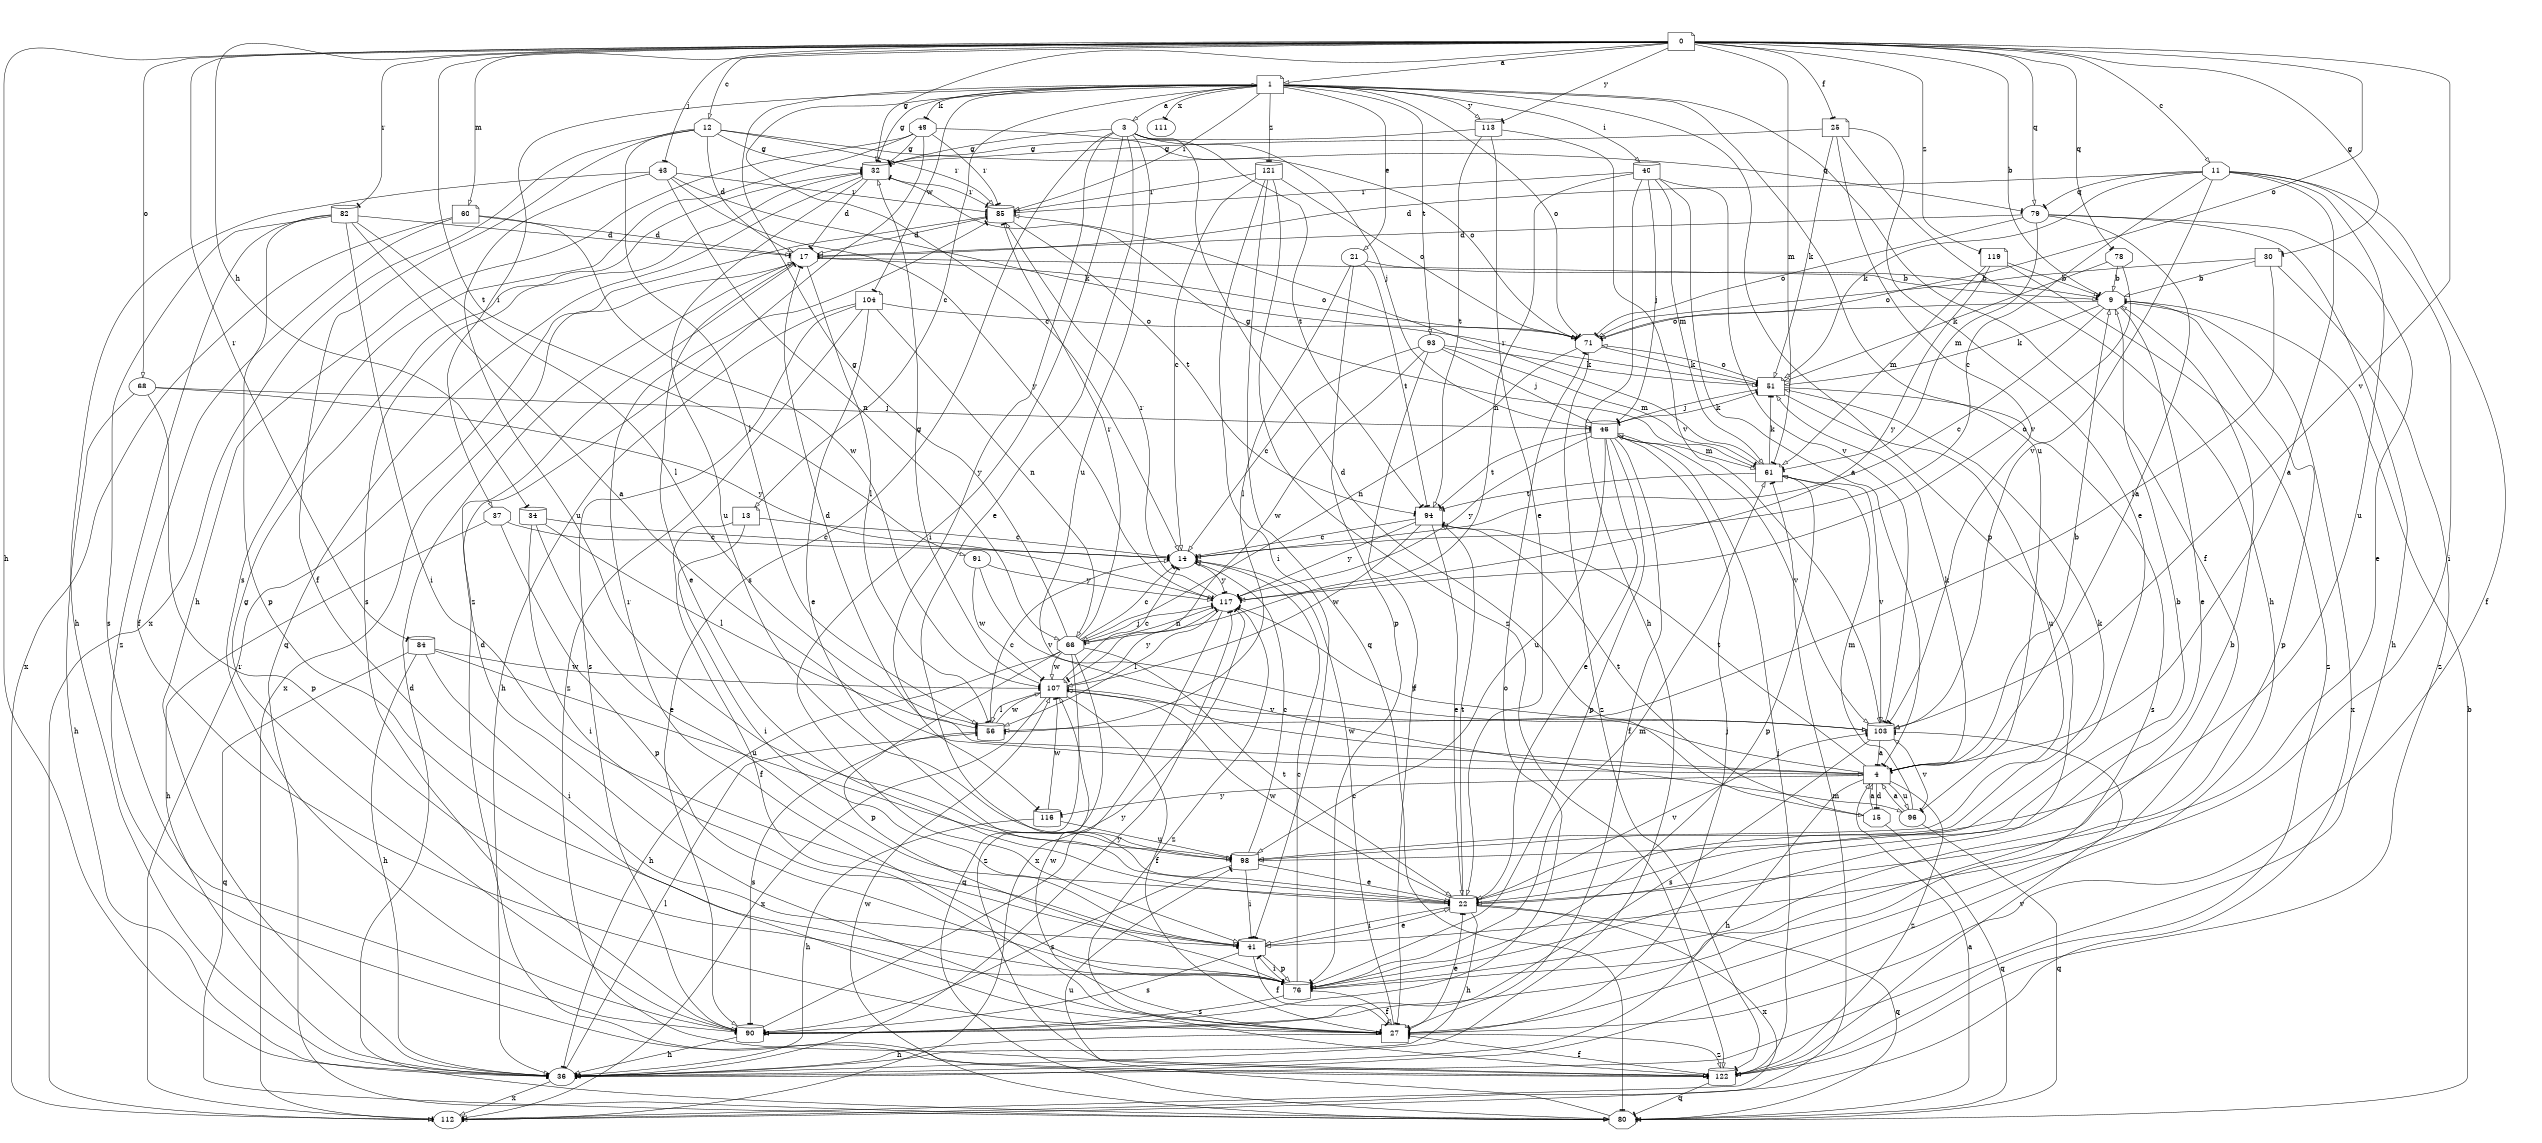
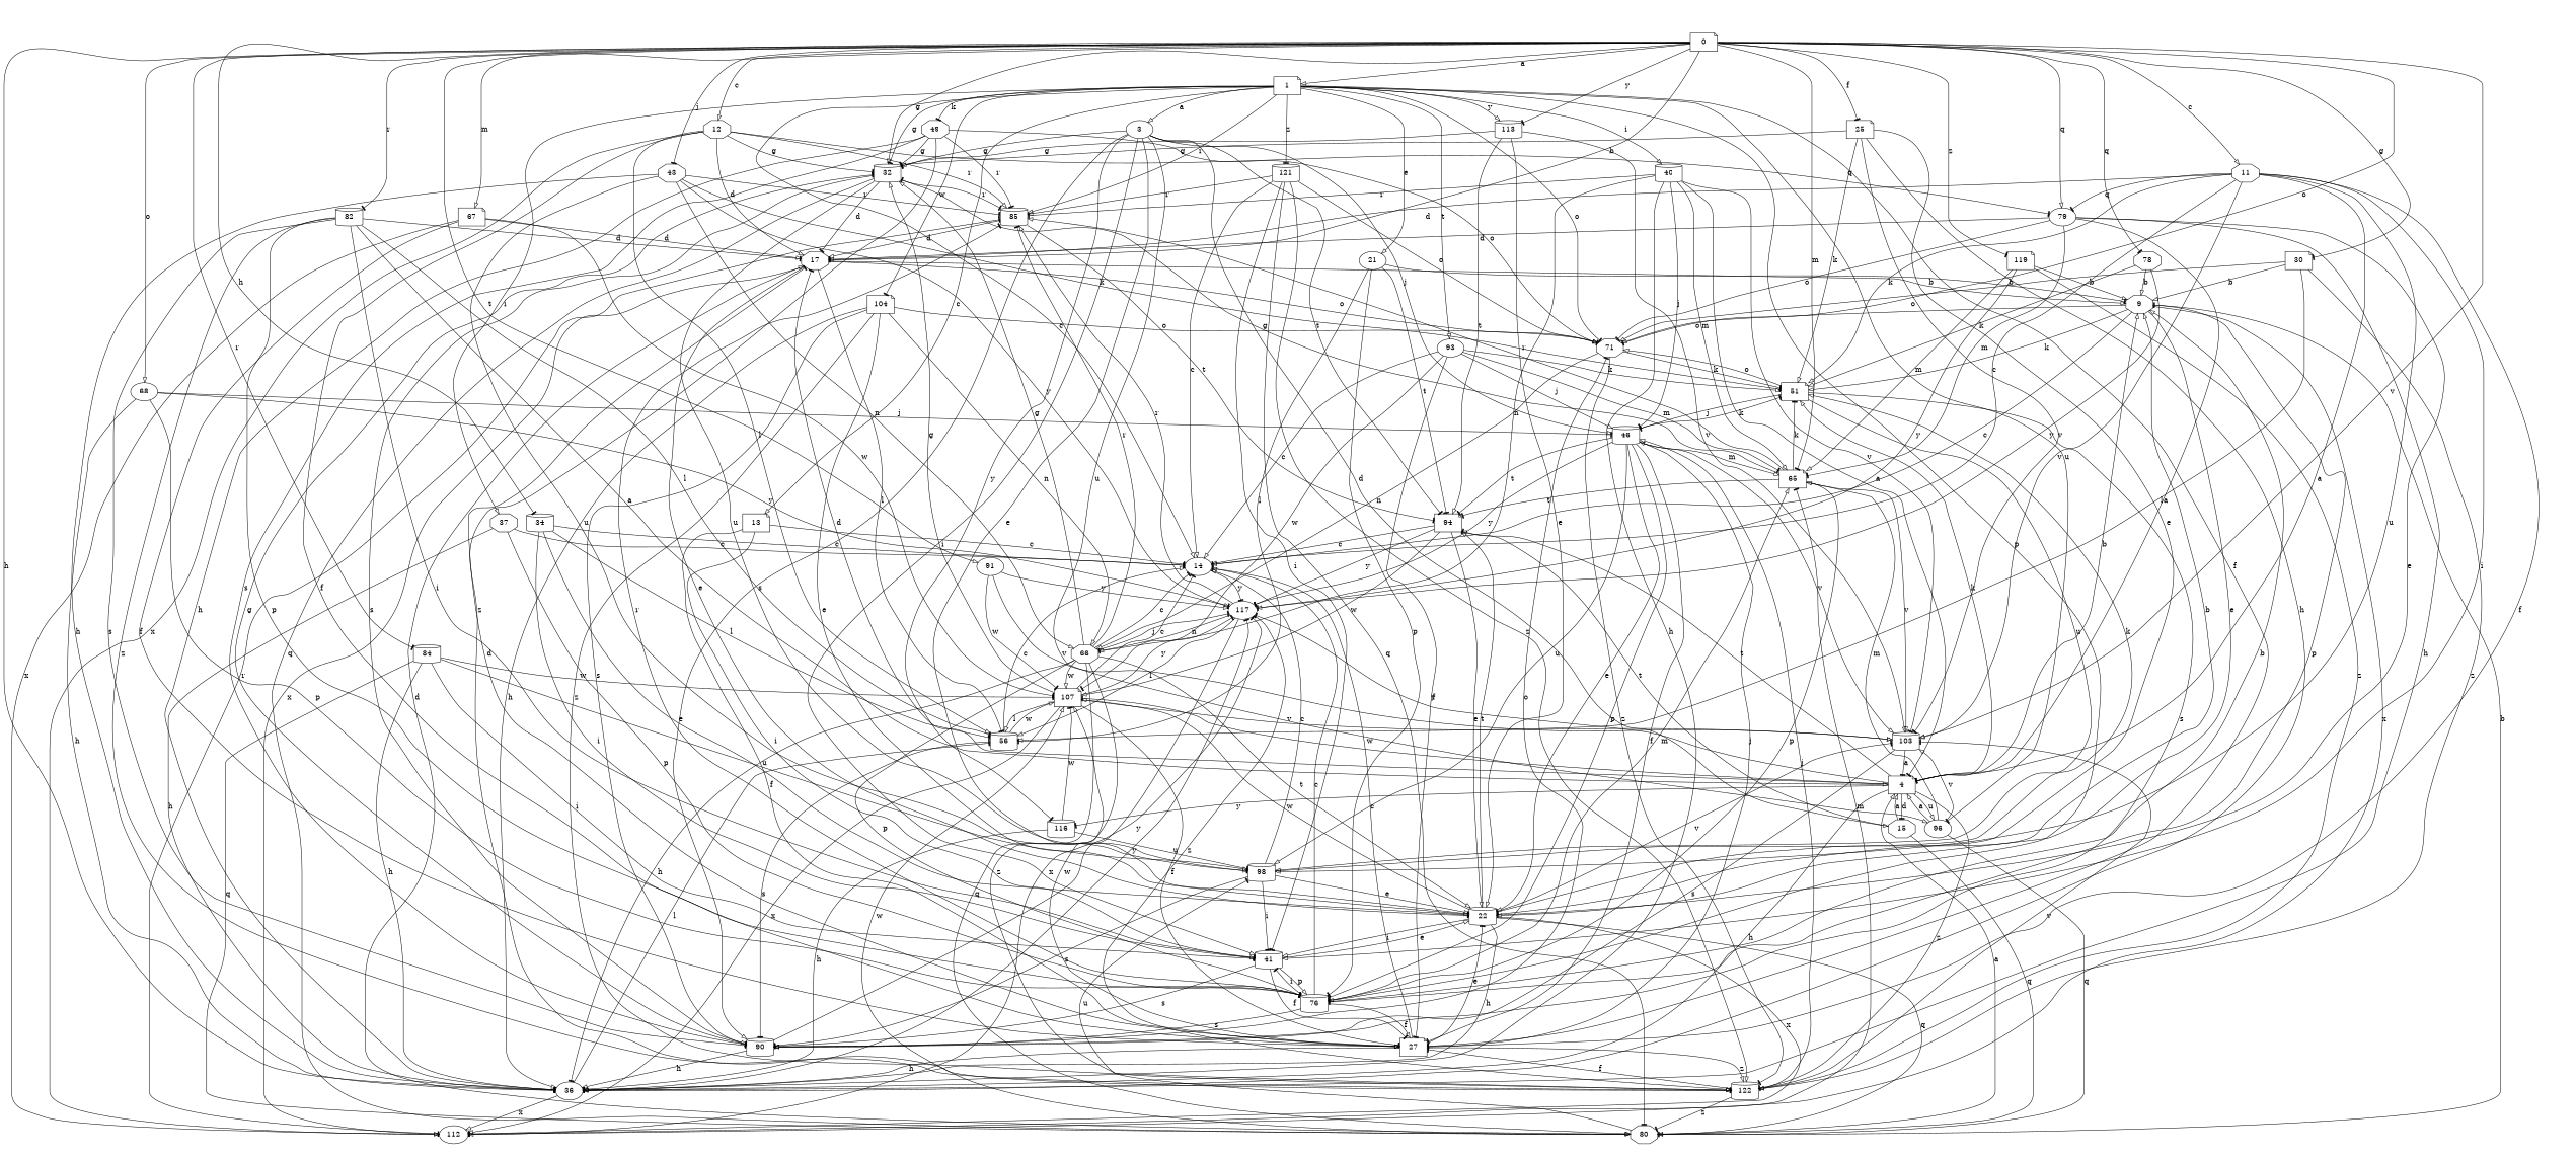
  strict digraph {
    node [shape=cylinder]
    edge [arrowhead=tee]
    0 [shape=note]
    1 [shape=note]
    9 [shape=octagon]
    11 [shape=octagon]
    12 [shape=octagon]
    25 [shape=note]
    30 [shape=note]
    32
    34
    36 [shape=ellipse]
    43 [shape=octagon]
-   60 [shape=note]
-   61 [shape=note]
+   60 [shape=note label=67]
+   61 [shape=note label=65]
    68 [shape=ellipse]
    71 [shape=octagon]
    78 [shape=octagon]
    79 [shape=ellipse]
    82
    84
    91 [shape=ellipse]
    103
    113
    119 [shape=note]
    3 [shape=ellipse]
    13 [shape=note]
    14 [shape=ellipse]
    21 [shape=ellipse]
    27 [shape=note]
    37 [shape=octagon]
    40
    49 [shape=octagon]
    76
    85
    93 [shape=ellipse]
    96 [shape=ellipse]
    104 [shape=note]
-   111 [shape=ellipse]
    121
    22
    51 [shape=note]
    112 [shape=ellipse]
    41
    4 [shape=note]
    17 [shape=octagon]
    98
    56
    122
    90
    80 [shape=octagon]
    117 [shape=ellipse]
    66 [shape=octagon]
    107 [shape=note]
    94 [shape=note]
    46
    15 [shape=octagon]
    116
    0 -> 1 [arrowhead=onormal label=a]
-   0 -> 9 [label=b]
+   0 -> 17 [label=b]
    0 -> 11 [arrowhead=onormal label=c]
    0 -> 12 [arrowhead=onormal label=c]
    0 -> 25 [label=f]
    0 -> 30 [label=g]
    0 -> 32 [arrowhead=onormal label=g]
    0 -> 34 [label=h]
    0 -> 36 [label=h]
    0 -> 43 [label=j]
    0 -> 60 [arrowhead=onormal label=m]
    0 -> 61 [label=m]
    0 -> 68 [arrowhead=onormal label=o]
    0 -> 71 [label=o]
    0 -> 78 [label=q]
    0 -> 79 [arrowhead=onormal label=q]
    0 -> 82 [label=r]
    0 -> 84 [label=r]
    0 -> 91 [arrowhead=onormal label=t]
    0 -> 103 [arrowhead=onormal label=v]
    0 -> 113 [label=y]
    0 -> 119 [label=z]
    1 -> 32 [label=g]
    1 -> 71 [label=o]
    1 -> 113 [arrowhead=onormal label=y]
    1 -> 3 [arrowhead=onormal label=a]
    1 -> 13 [arrowhead=onormal label=c]
    1 -> 14 [arrowhead=onormal label=c]
    1 -> 21 [arrowhead=onormal label=e]
    1 -> 27 [label=f]
    1 -> 37 [arrowhead=onormal label=i]
    1 -> 40 [arrowhead=onormal label=i]
    1 -> 49 [label=k]
    1 -> 76 [arrowhead=onormal label=p]
    1 -> 85 [arrowhead=onormal label=r]
    1 -> 93 [arrowhead=onormal label=t]
    1 -> 96 [label=u]
    1 -> 104 [label=w]
-   1 -> 111 [label=x]
    1 -> 121 [label=z]
    9 -> 71 [arrowhead=onormal label=o]
    9 -> 14 [arrowhead=onormal label=c]
    9 -> 76 [label=p]
    9 -> 22 [arrowhead=onormal label=e]
    9 -> 51 [arrowhead=onormal label=k]
    9 -> 112 [label=x]
    11 -> 79 [label=q]
    11 -> 103 [arrowhead=onormal label=v]
    11 -> 14 [label=c]
    11 -> 27 [label=f]
    11 -> 51 [arrowhead=onormal label=k]
    11 -> 41 [arrowhead=onormal label=i]
    11 -> 4 [label=a]
    11 -> 17 [arrowhead=onormal label=d]
    11 -> 98 [arrowhead=onormal label=u]
    12 -> 32 [label=g]
    12 -> 79 [label=q]
    12 -> 27 [arrowhead=onormal label=f]
    12 -> 85 [arrowhead=onormal label=r]
    12 -> 112 [arrowhead=onormal label=x]
    12 -> 17 [arrowhead=onormal label=d]
    12 -> 56 [arrowhead=onormal label=l]
    25 -> 32 [arrowhead=onormal label=g]
    25 -> 36 [arrowhead=onormal label=h]
    25 -> 103 [label=v]
    25 -> 22 [label=e]
    25 -> 51 [arrowhead=onormal label=k]
    30 -> 9 [arrowhead=onormal label=b]
    30 -> 71 [arrowhead=onormal label=o]
    30 -> 56 [arrowhead=onormal label=l]
    30 -> 122 [arrowhead=onormal label=z]
    32 -> 85 [label=r]
    32 -> 17 [label=d]
    32 -> 98 [label=u]
    32 -> 90 [arrowhead=onormal label=s]
    32 -> 80 [arrowhead=onormal label=q]
    34 -> 14 [label=c]
    34 -> 22 [label=e]
    34 -> 41 [label=i]
    34 -> 56 [label=l]
    36 -> 112 [arrowhead=onormal label=x]
    36 -> 56 [label=l]
    36 -> 117 [label=y]
    43 -> 36 [label=h]
    43 -> 85 [label=r]
    43 -> 51 [label=k]
    43 -> 98 [arrowhead=onormal label=u]
    43 -> 117 [arrowhead=onormal label=y]
    43 -> 66 [arrowhead=onormal label=n]
    60 -> 27 [arrowhead=onormal label=f]
    60 -> 112 [arrowhead=onormal label=x]
    60 -> 17 [arrowhead=onormal label=d]
    60 -> 107 [label=w]
    61 -> 32 [label=g]
    61 -> 103 [arrowhead=onormal label=v]
    61 -> 76 [label=p]
    61 -> 85 [arrowhead=onormal label=r]
    61 -> 51 [label=k]
    61 -> 94 [label=t]
    68 -> 36 [label=h]
    68 -> 76 [label=p]
    68 -> 117 [label=y]
    68 -> 46 [label=j]
    71 -> 51 [label=k]
    71 -> 122 [label=z]
    71 -> 66 [arrowhead=onormal label=n]
    78 -> 9 [arrowhead=onormal label=b]
    78 -> 51 [arrowhead=onormal label=k]
-   78 -> 117 [label=o]
+   78 -> 117 [label=y]
    79 -> 36 [label=h]
    79 -> 61 [label=m]
    79 -> 71 [label=o]
    79 -> 22 [label=e]
    79 -> 4 [label=a]
    79 -> 17 [label=d]
    82 -> 76 [label=p]
    82 -> 41 [label=i]
    82 -> 4 [arrowhead=onormal label=a]
    82 -> 17 [label=d]
    82 -> 56 [label=l]
    82 -> 122 [label=z]
    82 -> 90 [label=s]
    84 -> 36 [label=h]
    84 -> 41 [label=i]
    84 -> 98 [arrowhead=onormal label=u]
    84 -> 80 [arrowhead=onormal label=q]
    84 -> 107 [label=w]
    91 -> 103 [arrowhead=onormal label=v]
    91 -> 117 [arrowhead=onormal label=y]
    91 -> 107 [label=w]
    103 -> 4 [label=a]
    103 -> 90 [arrowhead=onormal label=s]
    113 -> 32 [label=g]
    113 -> 103 [arrowhead=onormal label=v]
    113 -> 22 [arrowhead=onormal label=e]
    113 -> 94 [arrowhead=onormal label=t]
    119 -> 9 [arrowhead=onormal label=b]
    119 -> 61 [arrowhead=onormal label=m]
    119 -> 122 [arrowhead=onormal label=z]
    119 -> 117 [arrowhead=onormal label=y]
    3 -> 32 [label=g]
    3 -> 96 [arrowhead=onormal label=u]
    3 -> 22 [label=e]
    3 -> 41 [arrowhead=onormal label=i]
    3 -> 90 [arrowhead=onormal label=s]
    3 -> 94 [label=t]
    3 -> 46 [arrowhead=onormal label=j]
    3 -> 15 [arrowhead=onormal label=d]
    3 -> 116 [label=y]
    13 -> 14 [label=c]
    13 -> 27 [arrowhead=onormal label=f]
    13 -> 41 [arrowhead=onormal label=i]
    14 -> 117 [label=y]
    21 -> 9 [label=b]
    21 -> 76 [label=p]
    21 -> 56 [label=l]
    21 -> 94 [label=t]
    27 -> 36 [label=h]
    27 -> 14 [label=c]
    27 -> 22 [label=e]
    27 -> 17 [label=d]
    27 -> 122 [arrowhead=onormal label=z]
    27 -> 107 [arrowhead=onormal label=w]
    27 -> 46 [arrowhead=onormal label=j]
    37 -> 36 [label=h]
    37 -> 14 [label=c]
    37 -> 76 [label=p]
    40 -> 36 [arrowhead=onormal label=h]
    40 -> 61 [arrowhead=onormal label=m]
    40 -> 103 [label=v]
    40 -> 85 [label=r]
    40 -> 4 [label=a]
    40 -> 66 [arrowhead=onormal label=n]
    40 -> 46 [label=j]
    49 -> 32 [label=g]
    49 -> 36 [label=h]
    49 -> 71 [arrowhead=onormal label=o]
    49 -> 85 [label=r]
    49 -> 122 [label=z]
    49 -> 90 [label=s]
    76 -> 9 [arrowhead=onormal label=b]
    76 -> 61 [arrowhead=onormal label=m]
    76 -> 14 [arrowhead=onormal label=c]
    76 -> 27 [arrowhead=onormal label=f]
    76 -> 85 [label=r]
    76 -> 41 [label=i]
    76 -> 90 [arrowhead=onormal label=s]
    85 -> 17 [arrowhead=onormal label=d]
    85 -> 94 [label=t]
    93 -> 61 [label=m]
    93 -> 14 [arrowhead=onormal label=c]
    93 -> 27 [label=f]
    93 -> 51 [arrowhead=onormal label=k]
    93 -> 107 [label=w]
    93 -> 46 [arrowhead=onormal label=j]
    96 -> 61 [arrowhead=onormal label=m]
    96 -> 103 [arrowhead=onormal label=v]
    96 -> 4 [arrowhead=onormal label=a]
    96 -> 80 [arrowhead=onormal label=q]
    104 -> 36 [arrowhead=onormal label=h]
    104 -> 71 [arrowhead=onormal label=o]
    104 -> 22 [arrowhead=onormal label=e]
    104 -> 122 [arrowhead=onormal label=z]
    104 -> 90 [label=s]
    104 -> 66 [arrowhead=onormal label=n]
    121 -> 71 [arrowhead=onormal label=o]
    121 -> 14 [arrowhead=onormal label=c]
    121 -> 85 [arrowhead=onormal label=r]
    121 -> 41 [label=i]
    121 -> 122 [arrowhead=onormal label=z]
    121 -> 80 [label=q]
    22 -> 9 [arrowhead=onormal label=b]
    22 -> 36 [label=h]
    22 -> 103 [label=v]
    22 -> 112 [label=x]
    22 -> 41 [arrowhead=onormal label=i]
    22 -> 80 [label=q]
    22 -> 107 [arrowhead=onormal label=w]
    22 -> 94 [arrowhead=onormal label=t]
    51 -> 71 [arrowhead=onormal label=o]
    51 -> 98 [arrowhead=onormal label=u]
    51 -> 90 [arrowhead=onormal label=s]
    51 -> 46 [label=j]
    112 -> 61 [label=m]
    112 -> 85 [label=r]
    41 -> 27 [label=f]
    41 -> 76 [arrowhead=onormal label=p]
    41 -> 22 [arrowhead=onormal label=e]
    41 -> 90 [label=s]
    4 -> 9 [arrowhead=onormal label=b]
    4 -> 36 [arrowhead=onormal label=h]
    4 -> 96 [arrowhead=onormal label=u]
    4 -> 51 [arrowhead=onormal label=k]
    4 -> 17 [label=d]
    4 -> 122 [label=z]
    4 -> 117 [label=y]
    4 -> 107 [label=w]
    4 -> 94 [arrowhead=onormal label=t]
    4 -> 15 [label=d]
    4 -> 116 [label=y]
    17 -> 9 [arrowhead=onormal label=b]
    17 -> 71 [label=o]
    17 -> 22 [label=e]
    17 -> 112 [label=x]
    17 -> 56 [label=l]
    98 -> 14 [arrowhead=onormal label=c]
    98 -> 22 [arrowhead=onormal label=e]
    98 -> 51 [arrowhead=onormal label=k]
    98 -> 41 [label=i]
    98 -> 90 [label=s]
    56 -> 14 [arrowhead=onormal label=c]
    56 -> 90 [label=s]
    56 -> 107 [arrowhead=onormal label=w]
    122 -> 103 [label=v]
    122 -> 27 [label=f]
-   122 -> 80 [label=q]
+   122 -> 80 [label=z]
    122 -> 46 [arrowhead=onormal label=j]
    90 -> 32 [label=g]
    90 -> 36 [arrowhead=onormal label=h]
    90 -> 71 [label=o]
    90 -> 117 [label=y]
    80 -> 9 [label=b]
    80 -> 4 [arrowhead=onormal label=a]
    80 -> 17 [arrowhead=onormal label=d]
    80 -> 98 [label=u]
    80 -> 107 [arrowhead=onormal label=w]
    117 -> 85 [arrowhead=onormal label=r]
    117 -> 112 [arrowhead=onormal label=x]
    117 -> 56 [arrowhead=onormal label=l]
    117 -> 122 [arrowhead=onormal label=z]
    117 -> 66 [label=n]
-   66 -> 1 [arrowhead=onormal label=g]
+   66 -> 32 [arrowhead=onormal label=g]
    66 -> 36 [label=h]
    66 -> 14 [label=c]
    66 -> 76 [label=p]
    66 -> 85 [label=r]
    66 -> 22 [arrowhead=onormal label=t]
    66 -> 122 [arrowhead=onormal label=z]
    66 -> 80 [arrowhead=onormal label=q]
    66 -> 117 [label=j]
    66 -> 107 [arrowhead=onormal label=w]
    107 -> 32 [arrowhead=onormal label=g]
    107 -> 103 [arrowhead=onormal label=v]
    107 -> 14 [label=c]
    107 -> 27 [label=f]
    107 -> 112 [arrowhead=onormal label=x]
    107 -> 56 [arrowhead=onormal label=l]
    107 -> 117 [label=y]
    94 -> 14 [arrowhead=onormal label=c]
    94 -> 22 [arrowhead=onormal label=e]
    94 -> 117 [label=y]
    94 -> 107 [arrowhead=onormal label=w]
    46 -> 61 [arrowhead=onormal label=m]
    46 -> 103 [arrowhead=onormal label=v]
    46 -> 27 [label=f]
    46 -> 76 [label=p]
    46 -> 22 [arrowhead=onormal label=e]
    46 -> 51 [label=k]
    46 -> 98 [arrowhead=onormal label=u]
    46 -> 117 [label=y]
    46 -> 94 [label=t]
    15 -> 4 [arrowhead=onormal label=a]
    15 -> 80 [arrowhead=onormal label=q]
    15 -> 94 [label=t]
    116 -> 36 [arrowhead=onormal label=h]
    116 -> 98 [label=u]
    116 -> 107 [label=w]
  }
